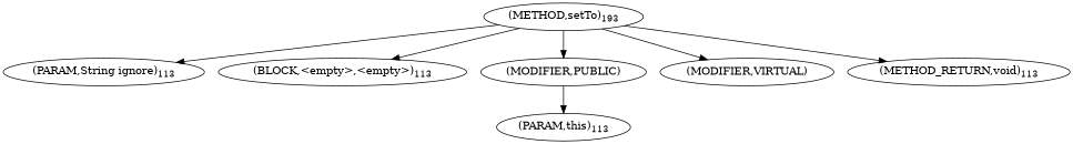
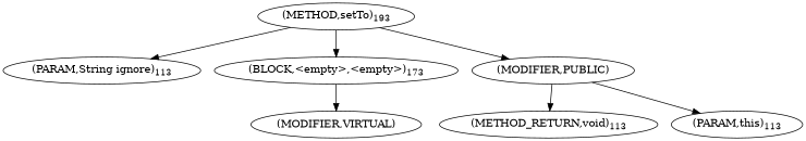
  digraph {
    n1 [label=<(METHOD,setTo)<SUB>193</SUB>>]
    n2 [label=<(PARAM,String ignore)<SUB>113</SUB>>]
-   n3 [label=<(BLOCK,&lt;empty&gt;,&lt;empty&gt;)<SUB>113</SUB>>]
+   n3 [label=<(BLOCK,&lt;empty&gt;,&lt;empty&gt;)<SUB>173</SUB>>]
    n4 [label=<(MODIFIER,PUBLIC)>]
    n5 [label=<(MODIFIER,VIRTUAL)>]
    n6 [label=<(METHOD_RETURN,void)<SUB>113</SUB>>]
    n7 [label=<(PARAM,this)<SUB>113</SUB>>]
    n1 -> n2
    n1 -> n3
    n1 -> n4
-   n1 -> n5
-   n1 -> n6
+   n3 -> n5
+   n4 -> n6
    n4 -> n7
  }
